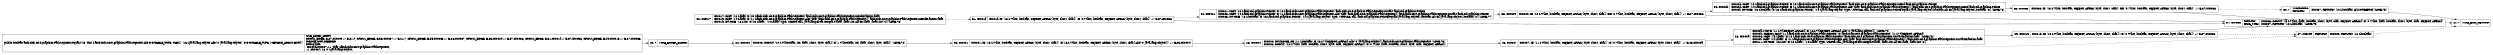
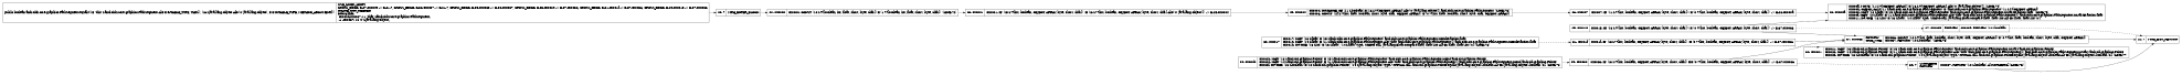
  digraph {
    rankdir=LR
    node [shape=record]
    n1 [label="{20\:\ ?|MTH_ENTER_BLOCK\l}"]
    n2 [label="{22\:\ 0x0000|0x0000: CONST  (r0 I:??[boolean, int, float, short, byte, char]) = (1 ??[boolean, int, float, short, byte, char])  (LINE:72)\l}"]
    n3 [label="{23\:\ 0x0001|0x0001: IF  (r5 I:??[int, boolean, OBJECT, ARRAY, byte, short, char]) != (r6 I:??[int, boolean, OBJECT, ARRAY, byte, short, char] A[D('o' java.lang.Object)])  \-\> B:25:0x0004 \l}"]
    n4 [label="{25\:\ 0x0004|0x0004: INSTANCE_OF  (r1 I:boolean) = (r6 I:??[OBJECT, ARRAY] A[D('o' java.lang.Object)]) androidx.core.graphics.PathSegment  (LINE:73)\l0x0006: CONST  (r2 I:??[int, float, boolean, short, byte, char, OBJECT, ARRAY]) = (0 ??[int, float, boolean, short, byte, char, OBJECT, ARRAY]) \l}"]
    n5 [label="{26\:\ 0x0007|0x0007: IF  (r1 I:??[int, boolean, OBJECT, ARRAY, byte, short, char]) != (0 ??[int, boolean, OBJECT, ARRAY, byte, short, char])  \-\> B:28:0x000a \l}"]
    n6 [label="{21\:\ ?|MTH_EXIT_RETURN\l}"]
    n7 [label="{27\:\ 0x0009|RETURN\l|0x0009: RETURN  (r2 I:boolean) \l}"]
    n8 [label="{28\:\ 0x000a|0x000a: MOVE  (r1 I:??[OBJECT, ARRAY]) = (r6 I:??[OBJECT, ARRAY] A[D('o' java.lang.Object)])  (LINE:74)\l0x000b: CHECK_CAST (r1 I:androidx.core.graphics.PathSegment) = (androidx.core.graphics.PathSegment) (r1 I:??[OBJECT, ARRAY]) \l0x000d: IGET  (r3 I:float) = (r5 I:androidx.core.graphics.PathSegment) androidx.core.graphics.PathSegment.mStartFraction float  (LINE:75)\l0x000f: IGET  (r4 I:float) = (r1 I:androidx.core.graphics.PathSegment A[D('that' androidx.core.graphics.PathSegment)]) androidx.core.graphics.PathSegment.mStartFraction float \l0x0011: INVOKE  (r3 I:int) = (r3 I:float), (r4 I:float) type: STATIC call: java.lang.Float.compare(float, float):int A[MD:(float, float):int (c)]\l}"]
    n9 [label="{29\:\ 0x0015|0x0015: IF  (r3 I:??[int, boolean, OBJECT, ARRAY, byte, short, char]) != (0 ??[int, boolean, OBJECT, ARRAY, byte, short, char])  \-\> B:37:0x0036 \l}"]
    n10 [label="{37\:\ 0x0036|RETURN\lORIG_MTH\l|0x0036: CONST  (r0 I:??[int, float, boolean, short, byte, char, OBJECT, ARRAY]) = (0 ??[int, float, boolean, short, byte, char, OBJECT, ARRAY]) \l0x0037: RETURN  (r0 I:boolean)  (LINE:75)\l}"]
    n11 [label="{30\:\ 0x0017|0x0017: IGET  (r3 I:float) = (r5 I:androidx.core.graphics.PathSegment) androidx.core.graphics.PathSegment.mEndFraction float \l0x0019: IGET  (r4 I:float) = (r1 I:androidx.core.graphics.PathSegment A[D('that' androidx.core.graphics.PathSegment)]) androidx.core.graphics.PathSegment.mEndFraction float \l0x001b: INVOKE  (r3 I:int) = (r3 I:float), (r4 I:float) type: STATIC call: java.lang.Float.compare(float, float):int A[MD:(float, float):int (c)] (LINE:76)\l}"]
    n12 [label="{31\:\ 0x001f|0x001f: IF  (r3 I:??[int, boolean, OBJECT, ARRAY, byte, short, char]) != (0 ??[int, boolean, OBJECT, ARRAY, byte, short, char])  \-\> B:37:0x0036 \l}"]
    n13 [label="{32\:\ 0x0021|0x0021: IGET  (r3 I:android.graphics.PointF) = (r5 I:androidx.core.graphics.PathSegment) androidx.core.graphics.PathSegment.mStart android.graphics.PointF \l0x0023: IGET  (r4 I:android.graphics.PointF) = (r1 I:androidx.core.graphics.PathSegment A[D('that' androidx.core.graphics.PathSegment)]) androidx.core.graphics.PathSegment.mStart android.graphics.PointF \l0x0025: INVOKE  (r3 I:boolean) = (r3 I:android.graphics.PointF), (r4 I:java.lang.Object) type: VIRTUAL call: android.graphics.PointF.equals(java.lang.Object):boolean A[MD:(java.lang.Object):boolean (c)] (LINE:77)\l}"]
-   n14 [label="{33\:\ 0x0029|0x0029: IF  (r3 I:??[int, boolean, OBJECT, ARRAY, byte, short, char]) == (0 ??[int, boolean, OBJECT, ARRAY, byte, short, char])  \-\> B:37:0x0036 \l}"]
    n15 [label="{34\:\ 0x002b|0x002b: IGET  (r3 I:android.graphics.PointF) = (r5 I:androidx.core.graphics.PathSegment) androidx.core.graphics.PathSegment.mEnd android.graphics.PointF \l0x002d: IGET  (r4 I:android.graphics.PointF) = (r1 I:androidx.core.graphics.PathSegment A[D('that' androidx.core.graphics.PathSegment)]) androidx.core.graphics.PathSegment.mEnd android.graphics.PointF \l0x002f: INVOKE  (r3 I:boolean) = (r3 I:android.graphics.PointF), (r4 I:java.lang.Object) type: VIRTUAL call: android.graphics.PointF.equals(java.lang.Object):boolean A[MD:(java.lang.Object):boolean (c)] (LINE:78)\l}"]
    n16 [label="{35\:\ 0x0033|0x0033: IF  (r3 I:??[int, boolean, OBJECT, ARRAY, byte, short, char]) == (0 ??[int, boolean, OBJECT, ARRAY, byte, short, char])  \-\> B:37:0x0036 \l}"]
    n17 [label="{39\:\ ?|SYNTHETIC\lRETURN\l|0x0037: RETURN  (r0 I:boolean) A[SYNTHETIC] (LINE:75)\l}"]
    n18 [label="{public boolean androidx.core.graphics.PathSegment.equals((r5 'this' I:androidx.core.graphics.PathSegment A[IMMUTABLE_TYPE, THIS]), (r6 I:java.lang.Object A[D('o' java.lang.Object), IMMUTABLE_TYPE, METHOD_ARGUMENT]))  | USE_LINES_HINTS\lCROSS_EDGE: B:27:0x0009 \-\> B:21:?, CROSS_EDGE: B:38:0x0037 \-\> B:21:?, CROSS_EDGE: B:35:0x0033 \-\> B:38:0x0037, CROSS_EDGE: B:33:0x0029 \-\> B:37:0x0036, CROSS_EDGE: B:31:0x001f \-\> B:37:0x0036, CROSS_EDGE: B:29:0x0015 \-\> B:37:0x0036\lINLINE_NOT_NEEDED\lDebug Info:\l  0x000d\-0x0037: r1 'that' Landroidx\/core\/graphics\/PathSegment;\l  \-1 \-0x0037: r6 'o' Ljava\/lang\/Object;\l}"]
    n1 -> n2
    n2 -> n3
    n3 -> n4
    n4 -> n5
-   n5 -> n7 [style=dashed]
    n5 -> n8
    n7 -> n6 [style=dashed]
-   n8 -> n9
+   n9 -> n8
    n9 -> n7 [style=dashed]
    n9 -> n10
    n10 -> n6
    n11 -> n12 [style=dashed]
    n12 -> n10
    n12 -> n13 [style=dashed]
-   n13 -> n14
-   n14 -> n10
-   n14 -> n15 [style=dashed]
    n15 -> n16
    n16 -> n10
    n16 -> n17 [style=dashed]
    n17 -> n6
    n18 -> n1
  }
